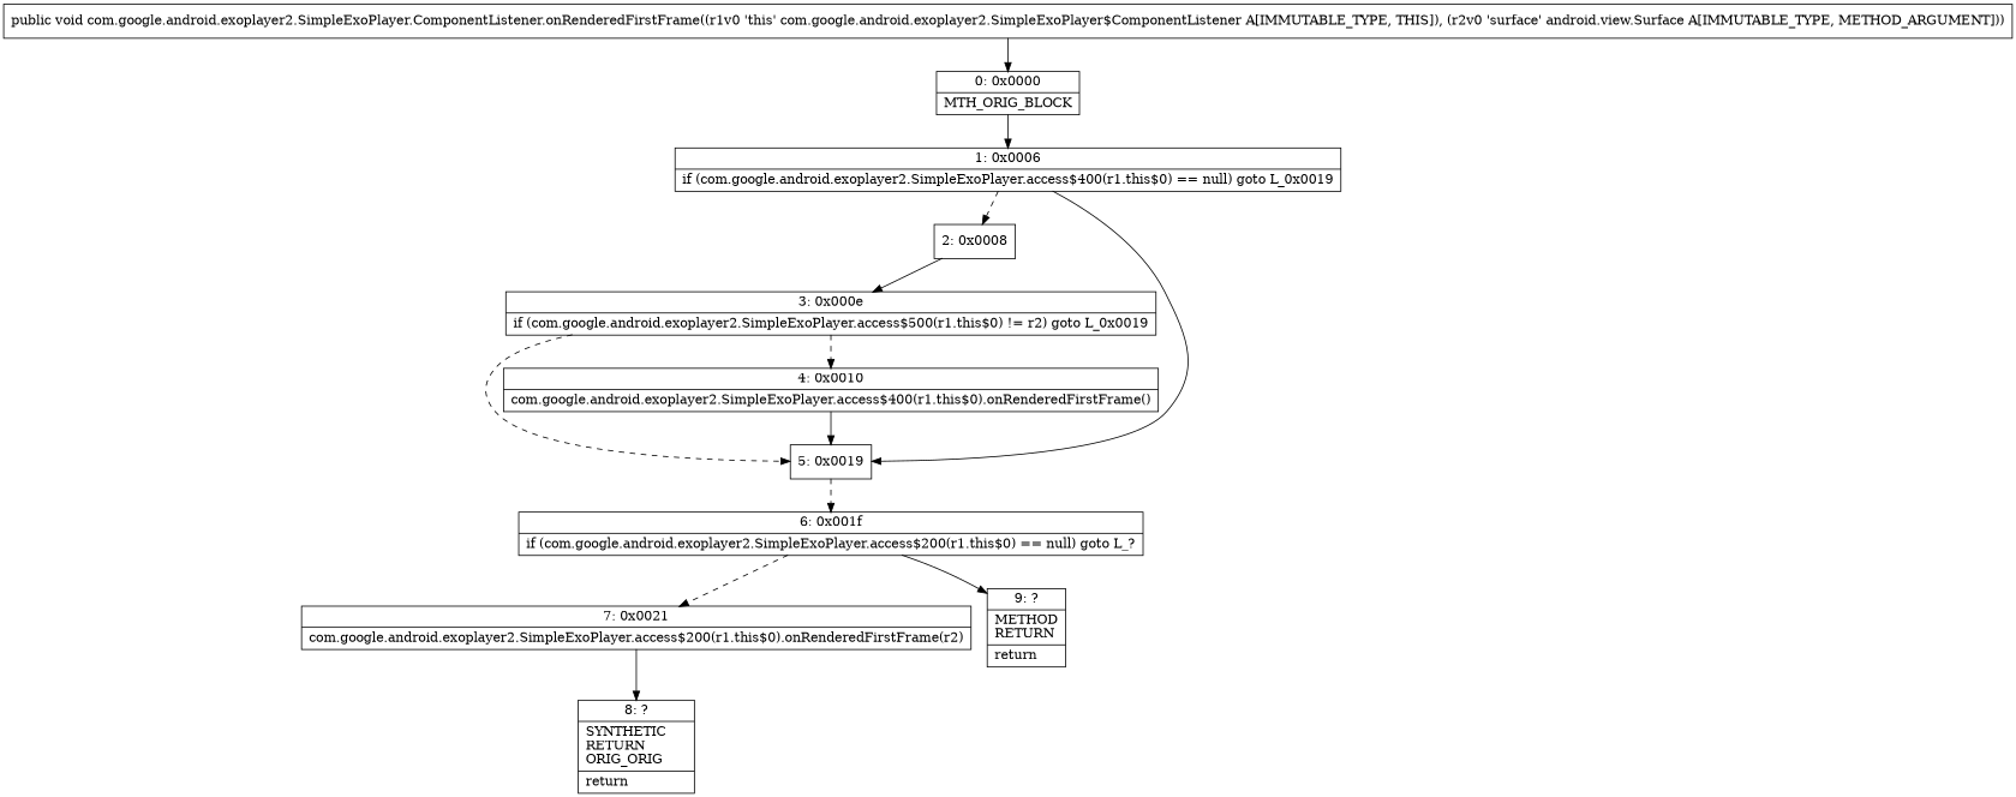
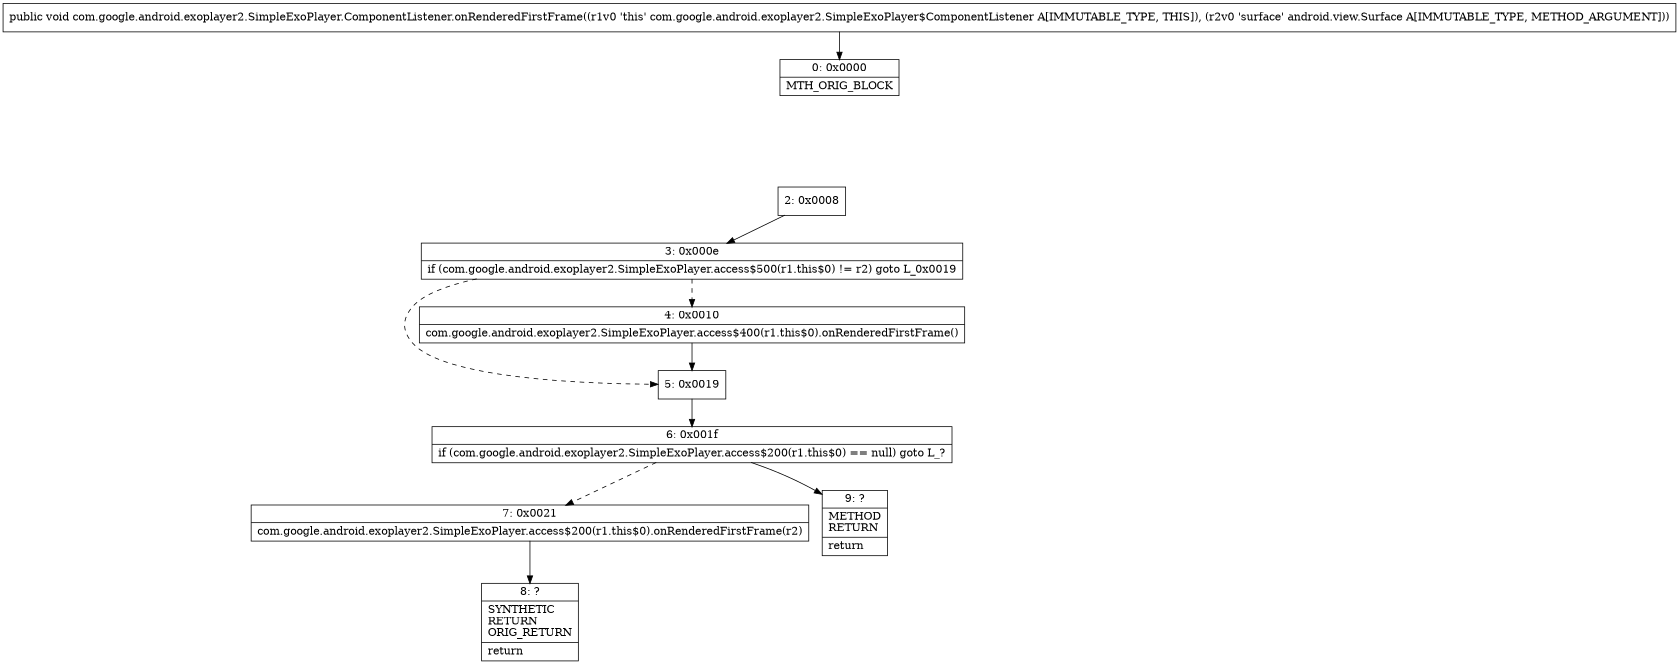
  digraph {
    node [shape=record]
    n1 [label="{0\:\ 0x0000|MTH_ORIG_BLOCK\l}"]
-   n2 [label="{1\:\ 0x0006|if (com.google.android.exoplayer2.SimpleExoPlayer.access$400(r1.this$0) == null) goto L_0x0019\l}"]
    n3 [label="{2\:\ 0x0008}"]
    n4 [label="{5\:\ 0x0019}"]
    n5 [label="{3\:\ 0x000e|if (com.google.android.exoplayer2.SimpleExoPlayer.access$500(r1.this$0) != r2) goto L_0x0019\l}"]
    n6 [label="{6\:\ 0x001f|if (com.google.android.exoplayer2.SimpleExoPlayer.access$200(r1.this$0) == null) goto L_?\l}"]
    n7 [label="{4\:\ 0x0010|com.google.android.exoplayer2.SimpleExoPlayer.access$400(r1.this$0).onRenderedFirstFrame()\l}"]
    n8 [label="{7\:\ 0x0021|com.google.android.exoplayer2.SimpleExoPlayer.access$200(r1.this$0).onRenderedFirstFrame(r2)\l}"]
    n9 [label="{9\:\ ?|METHOD\lRETURN\l|return\l}"]
-   n10 [label="{8\:\ ?|SYNTHETIC\lRETURN\lORIG_ORIG\l|return\l}"]
+   n10 [label="{8\:\ ?|SYNTHETIC\lRETURN\lORIG_RETURN\l|return\l}"]
    n11 [label="{public void com.google.android.exoplayer2.SimpleExoPlayer.ComponentListener.onRenderedFirstFrame((r1v0 'this' com.google.android.exoplayer2.SimpleExoPlayer$ComponentListener A[IMMUTABLE_TYPE, THIS]), (r2v0 'surface' android.view.Surface A[IMMUTABLE_TYPE, METHOD_ARGUMENT])) }"]
-   n1 -> n2
-   n2 -> n3 [style=dashed]
-   n2 -> n4
    n3 -> n5
-   n4 -> n6 [style=dashed]
+   n4 -> n6
    n5 -> n4 [style=dashed]
    n5 -> n7 [style=dashed]
    n6 -> n8 [style=dashed]
    n6 -> n9
    n7 -> n4
    n8 -> n10
    n11 -> n1
  }
